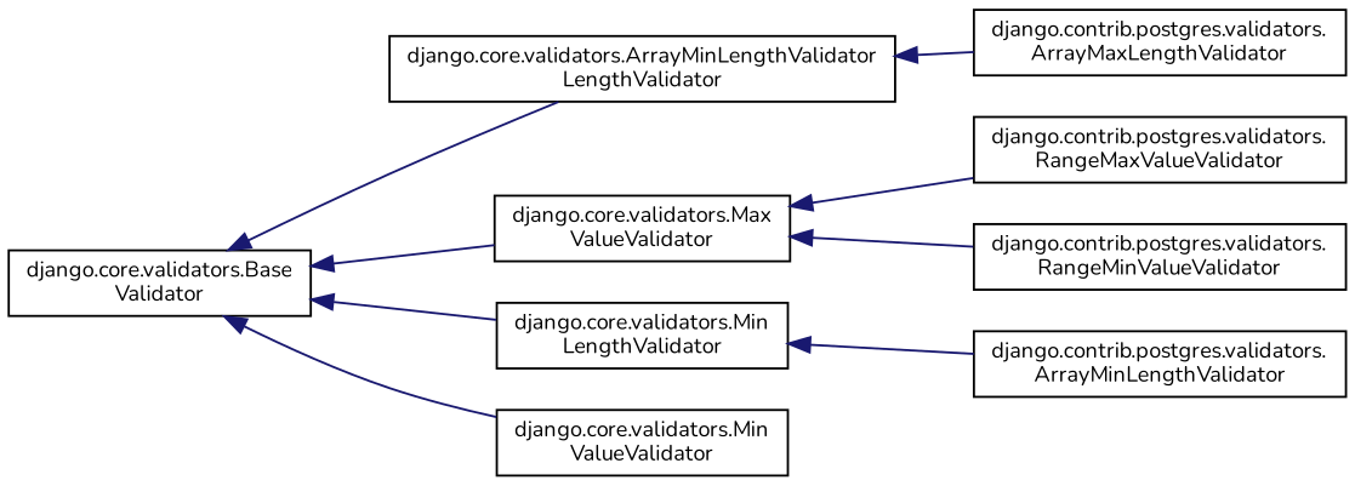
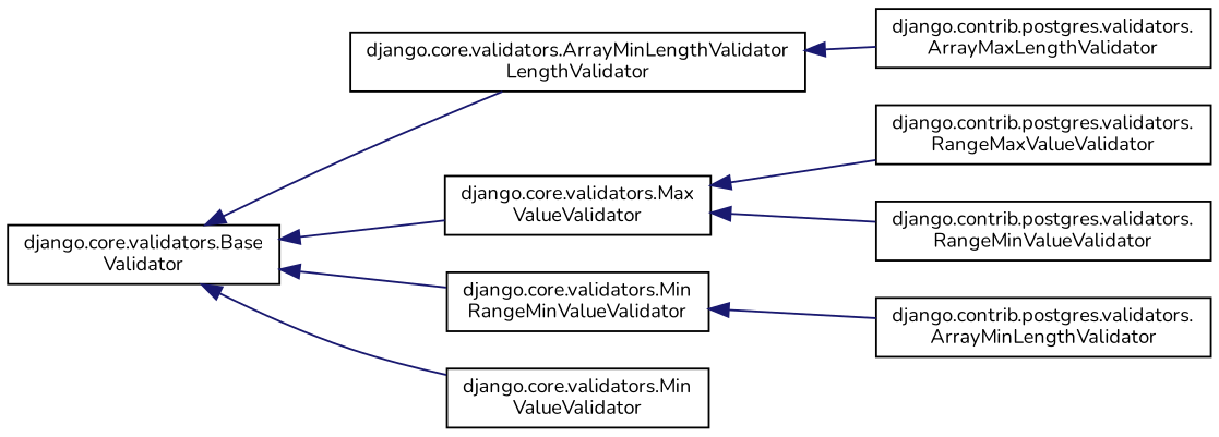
  digraph {
    fontname=Nunito
    rankdir=LR
    node [color=black fillcolor=white fontname=Nunito fontsize=10 shape=record style=filled]
    edge [color=midnightblue dir=back fontname=Nunito fontsize=10 labelfontname=Helvetica labelfontsize=10 style=solid]
    n1 [height=0.2 label="django.core.validators.Base\lValidator" width=0.4]
    n2 [height=0.2 label="django.core.validators.ArrayMinLengthValidator\lLengthValidator" width=0.4]
    n3 [height=0.2 label="django.core.validators.Max\lValueValidator" width=0.4]
-   n4 [height=0.2 label="django.core.validators.Min\lLengthValidator" width=0.4]
+   n4 [height=0.2 label="django.core.validators.Min\lRangeMinValueValidator" width=0.4]
    n5 [height=0.2 label="django.core.validators.Min\lValueValidator" width=0.4]
    n6 [height=0.2 label="django.contrib.postgres.validators.\lArrayMaxLengthValidator" width=0.4]
    n7 [height=0.2 label="django.contrib.postgres.validators.\lRangeMaxValueValidator" width=0.4]
    n8 [height=0.2 label="django.contrib.postgres.validators.\lRangeMinValueValidator" width=0.4]
    n9 [height=0.2 label="django.contrib.postgres.validators.\lArrayMinLengthValidator" width=0.4]
    n1 -> n2
    n1 -> n3
    n1 -> n4
    n1 -> n5
    n2 -> n6
    n3 -> n7
    n3 -> n8
    n4 -> n9
  }
